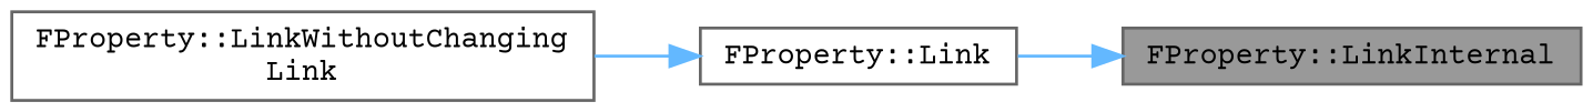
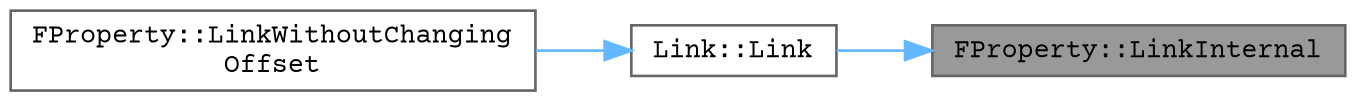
  digraph {
    fontname="Courier Prime"
    rankdir=RL
    node [color=grey40 fillcolor=white fontname="Courier Prime" fontsize=10 shape=box style=filled]
    edge [color=steelblue1 dir=back fontname="Courier Prime" fontsize=10 labelfontname=Helvetica labelfontsize=10 style=solid]
    n1 [color=gray40 fillcolor=grey60 fontcolor=black height=0.2 label="FProperty::LinkInternal" width=0.4]
-   n2 [height=0.2 label="FProperty::Link" width=0.4]
-   n3 [height=0.2 label="FProperty::LinkWithoutChanging\lLink" width=0.4]
+   n2 [height=0.2 label="Link::Link" width=0.4]
+   n3 [height=0.2 label="FProperty::LinkWithoutChanging\lOffset" width=0.4]
    n1 -> n2
    n2 -> n3
  }
